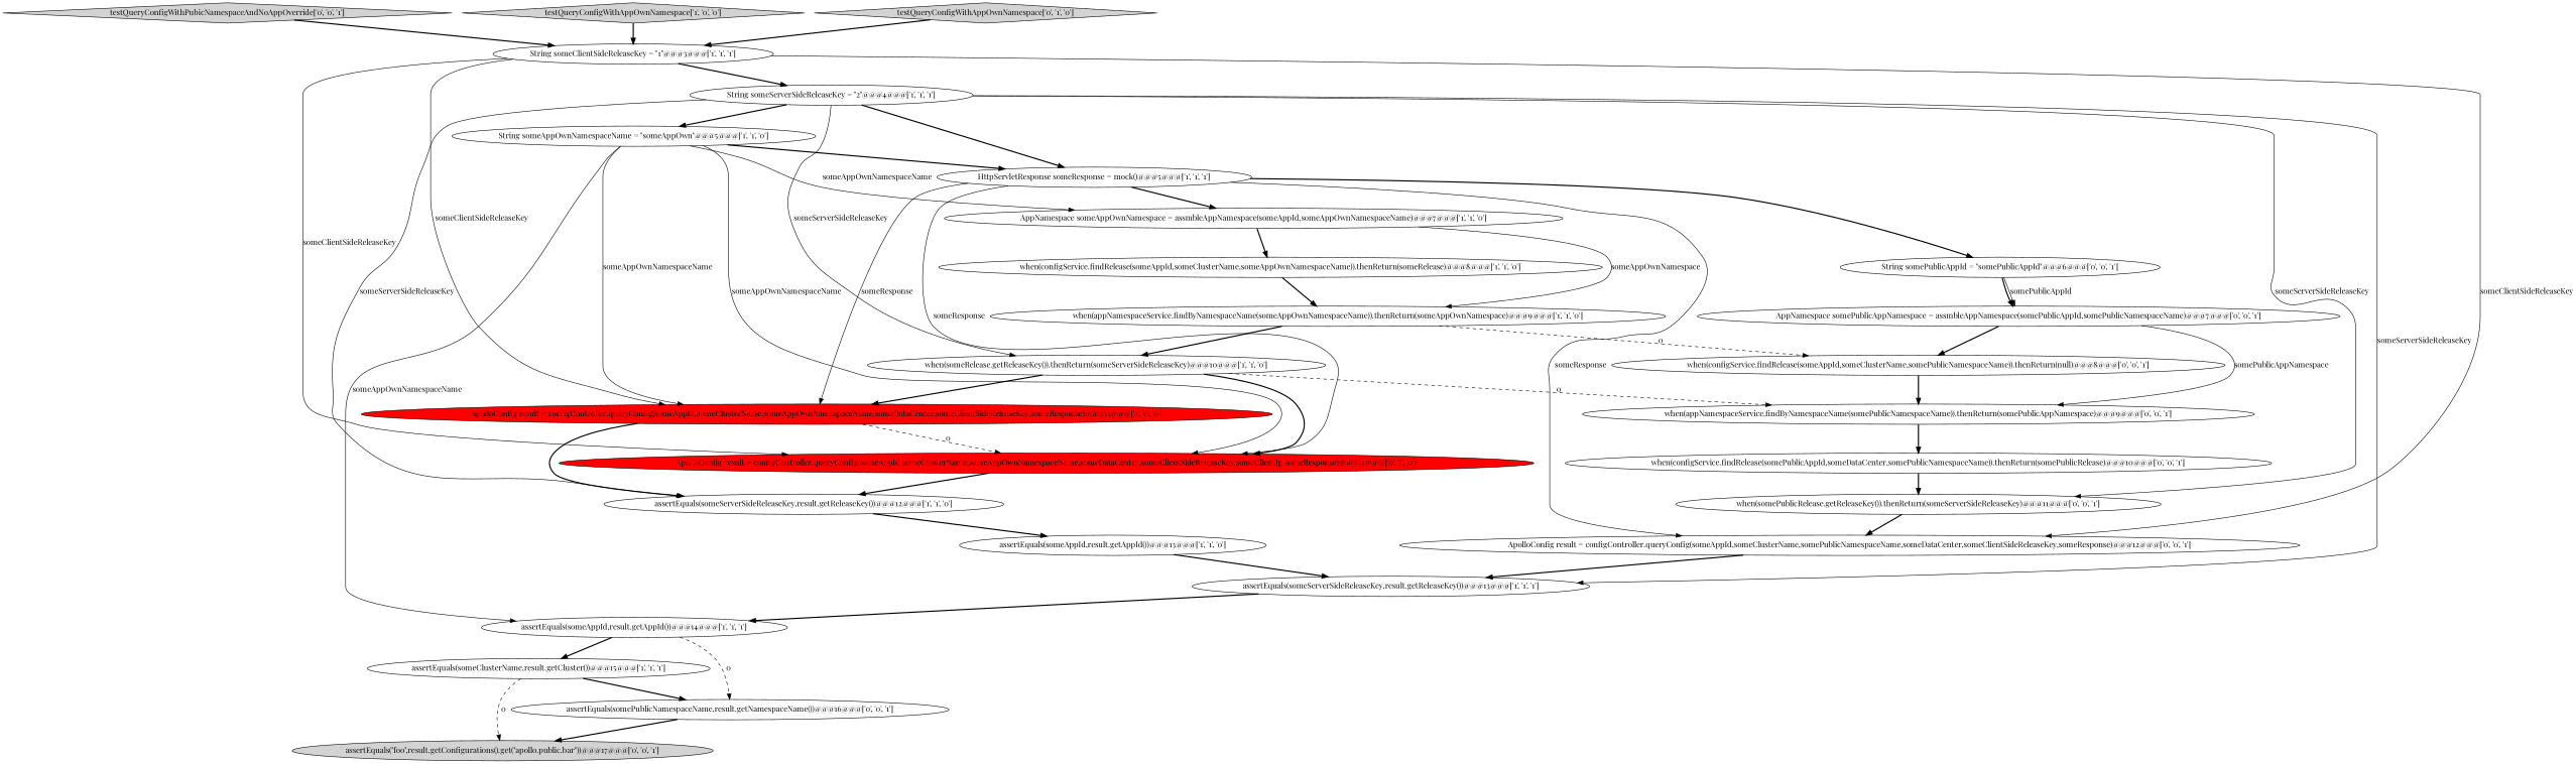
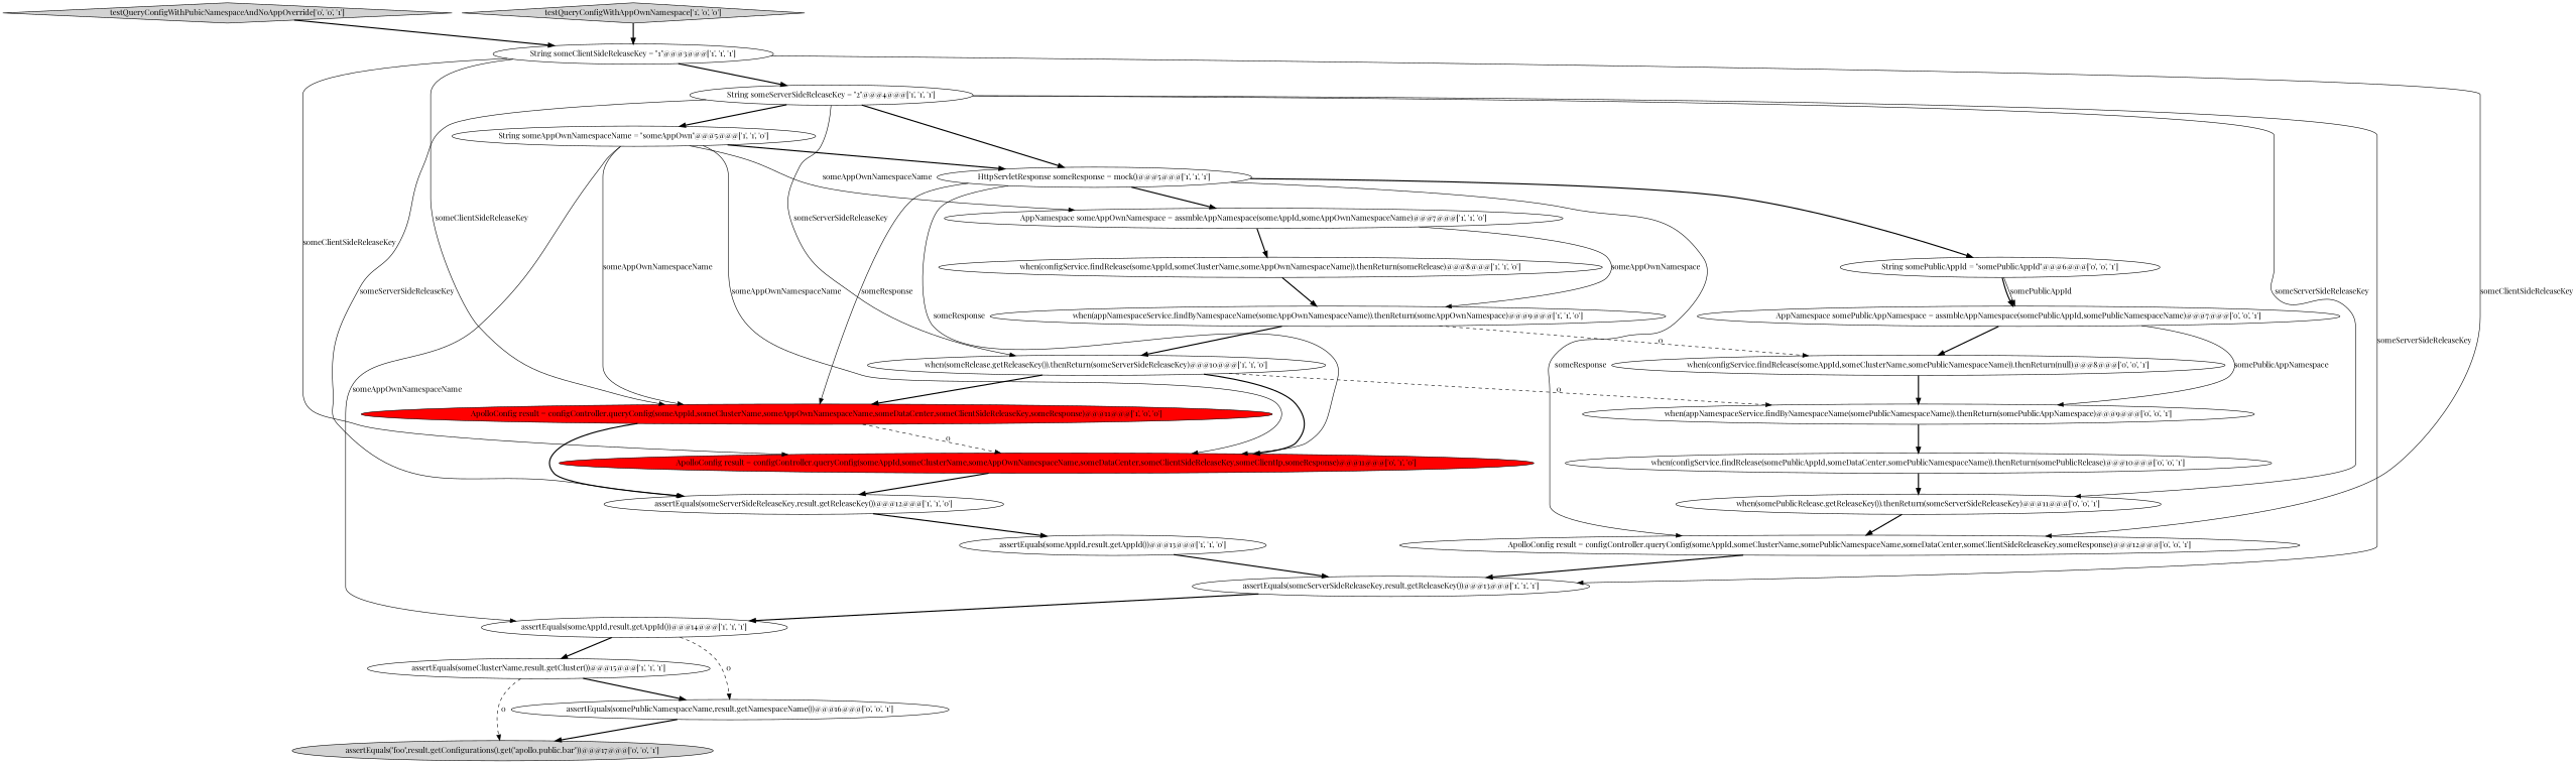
  digraph {
    fontname="Playfair Display"
    node [fillcolor=white shape=ellipse style=filled fontname="Playfair Display"]
    edge [style=bold fontname="Playfair Display"]
    n1 [label="assertEquals(someAppId,result.getAppId())@@@14@@@['1', '1', '1']"]
    n2 [label="assertEquals(someClusterName,result.getCluster())@@@15@@@['1', '1', '1']"]
    n3 [label="assertEquals(somePublicNamespaceName,result.getNamespaceName())@@@16@@@['0', '0', '1']"]
    n4 [label="assertEquals(someServerSideReleaseKey,result.getReleaseKey())@@@13@@@['1', '1', '1']"]
    n5 [label="assertEquals(someAppId,result.getAppId())@@@13@@@['1', '1', '0']"]
    n6 [fillcolor=red label="ApolloConfig result = configController.queryConfig(someAppId,someClusterName,someAppOwnNamespaceName,someDataCenter,someClientSideReleaseKey,someResponse)@@@11@@@['1', '0', '0']"]
    n7 [label="assertEquals(someServerSideReleaseKey,result.getReleaseKey())@@@12@@@['1', '1', '0']"]
    n8 [fillcolor=red label="ApolloConfig result = configController.queryConfig(someAppId,someClusterName,someAppOwnNamespaceName,someDataCenter,someClientSideReleaseKey,someClientIp,someResponse)@@@11@@@['0', '1', '0']"]
    n9 [label="ApolloConfig result = configController.queryConfig(someAppId,someClusterName,somePublicNamespaceName,someDataCenter,someClientSideReleaseKey,someResponse)@@@12@@@['0', '0', '1']"]
    n10 [label="String someServerSideReleaseKey = \"2\"@@@4@@@['1', '1', '1']"]
    n11 [label="HttpServletResponse someResponse = mock()@@@5@@@['1', '1', '1']"]
    n12 [label="when(somePublicRelease.getReleaseKey()).thenReturn(someServerSideReleaseKey)@@@11@@@['0', '0', '1']"]
    n13 [label="when(someRelease.getReleaseKey()).thenReturn(someServerSideReleaseKey)@@@10@@@['1', '1', '0']"]
    n14 [label="String someAppOwnNamespaceName = \"someAppOwn\"@@@5@@@['1', '1', '0']"]
    n15 [fillcolor=lightgray label="assertEquals(\"foo\",result.getConfigurations().get(\"apollo.public.bar\"))@@@17@@@['0', '0', '1']"]
    n16 [label="when(configService.findRelease(someAppId,someClusterName,somePublicNamespaceName)).thenReturn(null)@@@8@@@['0', '0', '1']"]
    n17 [label="when(appNamespaceService.findByNamespaceName(somePublicNamespaceName)).thenReturn(somePublicAppNamespace)@@@9@@@['0', '0', '1']"]
    n18 [label="AppNamespace someAppOwnNamespace = assmbleAppNamespace(someAppId,someAppOwnNamespaceName)@@@7@@@['1', '1', '0']"]
    n19 [label="String somePublicAppId = \"somePublicAppId\"@@@6@@@['0', '0', '1']"]
    n20 [label="AppNamespace somePublicAppNamespace = assmbleAppNamespace(somePublicAppId,somePublicNamespaceName)@@@7@@@['0', '0', '1']"]
    n21 [label="when(appNamespaceService.findByNamespaceName(someAppOwnNamespaceName)).thenReturn(someAppOwnNamespace)@@@9@@@['1', '1', '0']"]
    n22 [label="when(configService.findRelease(someAppId,someClusterName,someAppOwnNamespaceName)).thenReturn(someRelease)@@@8@@@['1', '1', '0']"]
    n23 [label="when(configService.findRelease(somePublicAppId,someDataCenter,somePublicNamespaceName)).thenReturn(somePublicRelease)@@@10@@@['0', '0', '1']"]
    n24 [label="String someClientSideReleaseKey = \"1\"@@@3@@@['1', '1', '1']"]
    n25 [fillcolor=lightgray label="testQueryConfigWithPubicNamespaceAndNoAppOverride['0', '0', '1']" shape=diamond]
    n26 [fillcolor=lightgray label="testQueryConfigWithAppOwnNamespace['1', '0', '0']" shape=diamond]
-   n27 [fillcolor=lightgray label="testQueryConfigWithAppOwnNamespace['0', '1', '0']" shape=diamond]
    n1 -> n2
    n1 -> n3 [label=0 style=dashed]
    n2 -> n3
    n2 -> n15 [label=0 style=dashed]
    n3 -> n15
    n4 -> n1
    n5 -> n4
    n6 -> n7
    n6 -> n8 [label=0 style=dashed]
    n7 -> n5
    n8 -> n7
    n9 -> n4
    n10 -> n4 [label=someServerSideReleaseKey style=solid]
    n10 -> n7 [label=someServerSideReleaseKey style=solid]
    n10 -> n11
    n10 -> n12 [label=someServerSideReleaseKey style=solid]
    n10 -> n13 [label=someServerSideReleaseKey style=solid]
    n10 -> n14
    n11 -> n6 [label=someResponse style=solid]
    n11 -> n8 [label=someResponse style=solid]
    n11 -> n9 [label=someResponse style=solid]
    n11 -> n18
    n11 -> n19
    n12 -> n9
    n13 -> n6
    n13 -> n8
    n13 -> n17 [label=0 style=dashed]
    n14 -> n1 [label=someAppOwnNamespaceName style=solid]
    n14 -> n6 [label=someAppOwnNamespaceName style=solid]
    n14 -> n8 [label=someAppOwnNamespaceName style=solid]
    n14 -> n11
    n14 -> n18 [label=someAppOwnNamespaceName style=solid]
    n16 -> n17
    n17 -> n23
    n18 -> n21 [label=someAppOwnNamespace style=solid]
    n18 -> n22
    n19 -> n20
    n19 -> n20 [label=somePublicAppId style=solid]
    n20 -> n16
    n20 -> n17 [label=somePublicAppNamespace style=solid]
    n21 -> n13
    n21 -> n16 [label=0 style=dashed]
    n22 -> n21
    n23 -> n12
    n24 -> n6 [label=someClientSideReleaseKey style=solid]
    n24 -> n8 [label=someClientSideReleaseKey style=solid]
    n24 -> n9 [label=someClientSideReleaseKey style=solid]
    n24 -> n10
    n25 -> n24
    n26 -> n24
-   n27 -> n24
  }
